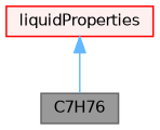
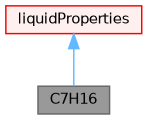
  digraph {
    node [fontname=Helvetica fontsize=10 shape=box style=filled]
-   n1 [color=gray40 fillcolor=grey60 fontcolor=black height=0.2 label=C7H76 width=0.4]
+   n1 [color=gray40 fillcolor=grey60 fontcolor=black height=0.2 label=C7H16 width=0.4]
    n2 [color=red fillcolor="#FFF0F0" height=0.2 label=liquidProperties width=0.4]
    n2 -> n1 [color=steelblue1 dir=back fontname=Helvetica fontsize=10 labelfontname=Helvetica labelfontsize=10 style=solid]
  }
